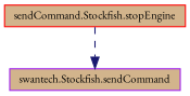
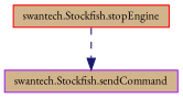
  digraph {
    rankdir=TB
    fontname="EB Garamond"
    node [fillcolor=tan fontname="EB Garamond" fontsize=10 shape=record style=filled]
-   n1 [color=red fontcolor=black height=0.2 label="sendCommand.Stockfish.stopEngine" width=0.4]
+   n1 [color=red fontcolor=black height=0.2 label="swantech.Stockfish.stopEngine" width=0.4]
    n2 [color=purple height=0.2 label="swantech.Stockfish.sendCommand" width=0.4]
    n1 -> n2 [color=midnightblue fontname="EB Garamond" fontsize=10 labelfontname=Helvetica labelfontsize=10 style=dashed]
  }
